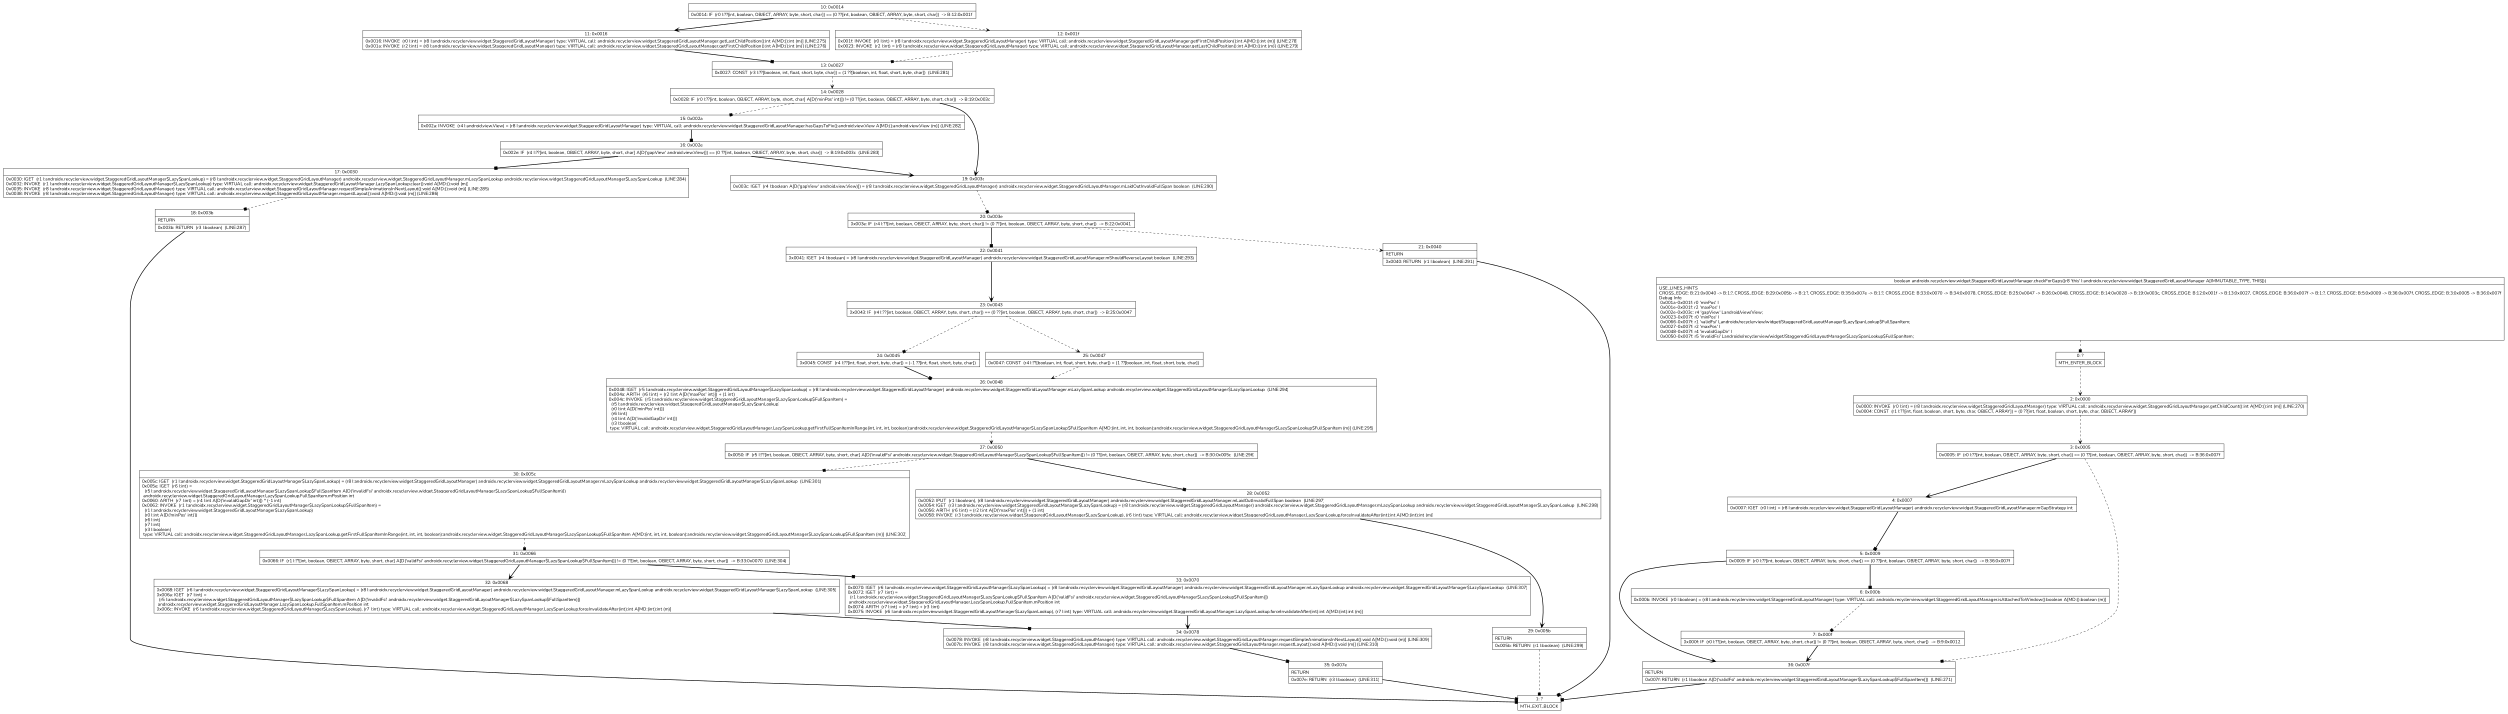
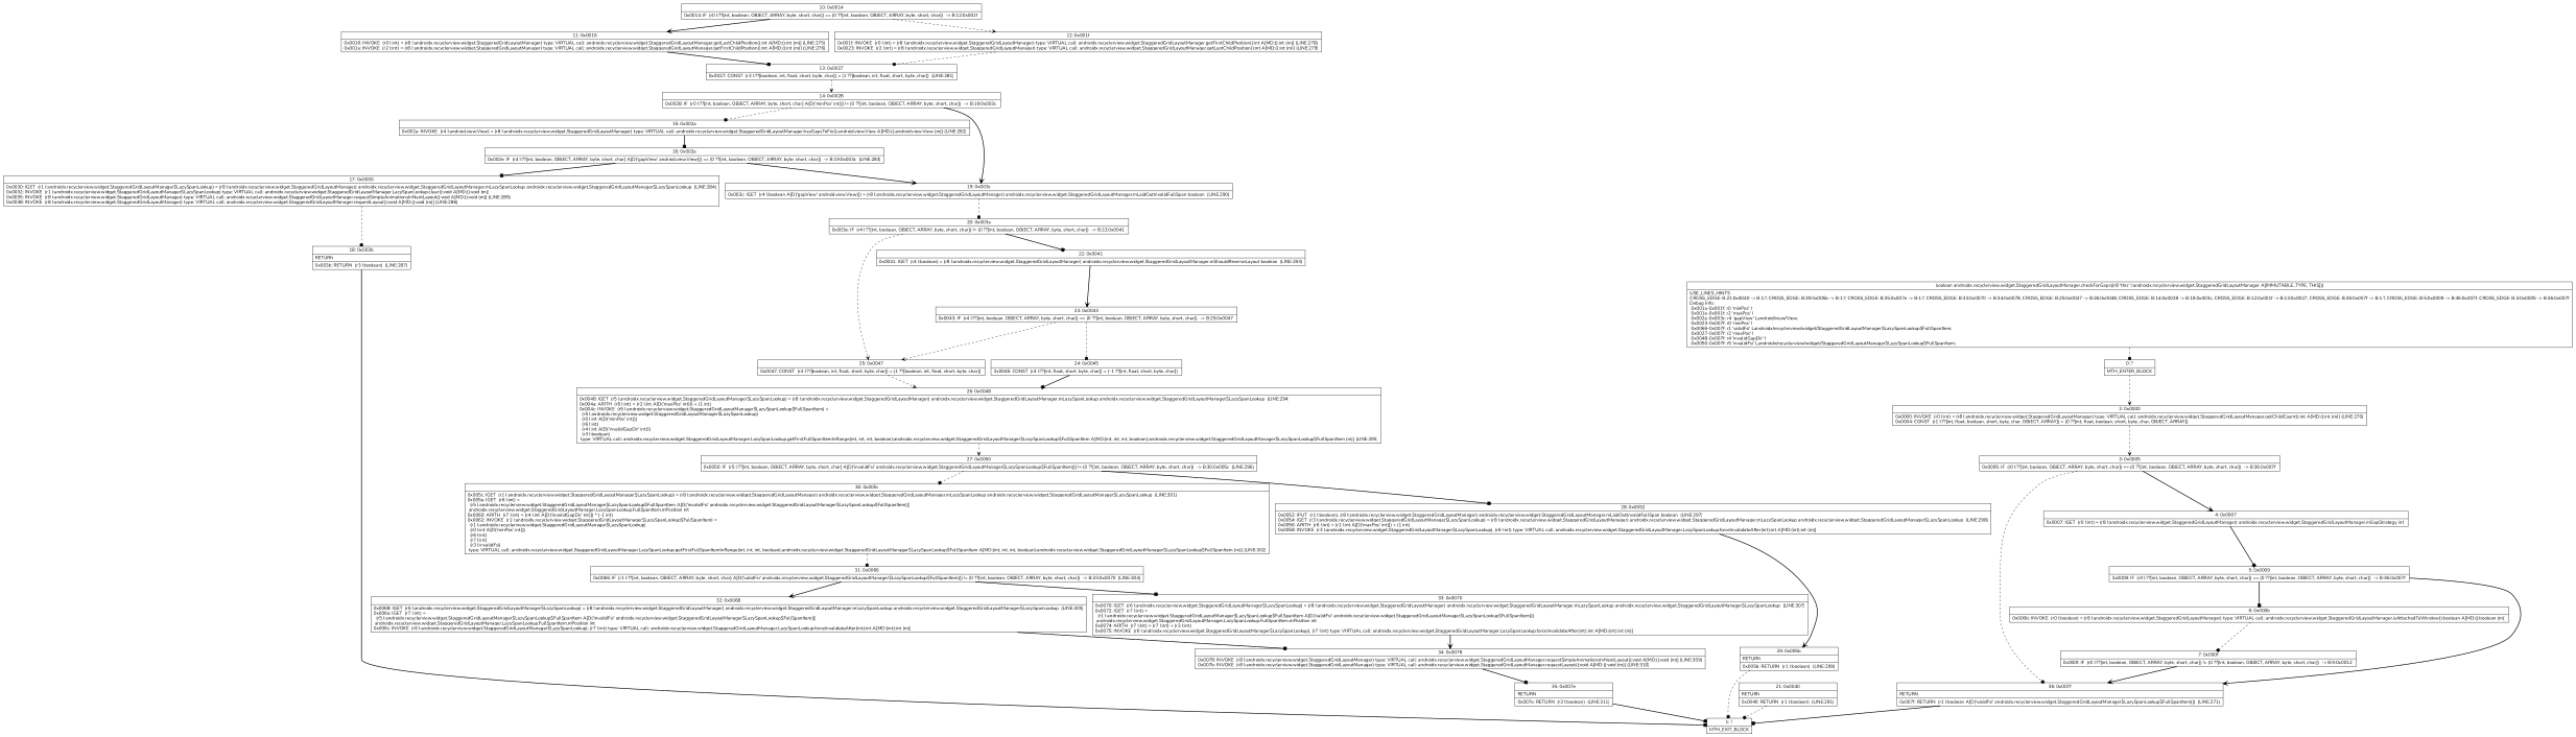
  digraph {
    fontname=Nunito
    node [fontname=Nunito shape=record]
    edge [arrowhead=box fontname=Nunito style=bold]
    n1 [label="{0\:\ ?|MTH_ENTER_BLOCK\l}"]
    n2 [label="{2\:\ 0x0000|0x0000: INVOKE  (r0 I:int) = (r8 I:androidx.recyclerview.widget.StaggeredGridLayoutManager) type: VIRTUAL call: androidx.recyclerview.widget.StaggeredGridLayoutManager.getChildCount():int A[MD:():int (m)] (LINE:270)\l0x0004: CONST  (r1 I:??[int, float, boolean, short, byte, char, OBJECT, ARRAY]) = (0 ??[int, float, boolean, short, byte, char, OBJECT, ARRAY]) \l}"]
    n3 [label="{3\:\ 0x0005|0x0005: IF  (r0 I:??[int, boolean, OBJECT, ARRAY, byte, short, char]) == (0 ??[int, boolean, OBJECT, ARRAY, byte, short, char])  \-\> B:36:0x007f \l}"]
    n4 [label="{4\:\ 0x0007|0x0007: IGET  (r0 I:int) = (r8 I:androidx.recyclerview.widget.StaggeredGridLayoutManager) androidx.recyclerview.widget.StaggeredGridLayoutManager.mGapStrategy int \l}"]
    n5 [label="{36\:\ 0x007f|RETURN\l|0x007f: RETURN  (r1 I:boolean A[D('validFsi' androidx.recyclerview.widget.StaggeredGridLayoutManager$LazySpanLookup$FullSpanItem)])  (LINE:271)\l}"]
    n6 [label="{5\:\ 0x0009|0x0009: IF  (r0 I:??[int, boolean, OBJECT, ARRAY, byte, short, char]) == (0 ??[int, boolean, OBJECT, ARRAY, byte, short, char])  \-\> B:36:0x007f \l}"]
    n7 [label="{1\:\ ?|MTH_EXIT_BLOCK\l}"]
    n8 [label="{6\:\ 0x000b|0x000b: INVOKE  (r0 I:boolean) = (r8 I:androidx.recyclerview.widget.StaggeredGridLayoutManager) type: VIRTUAL call: androidx.recyclerview.widget.StaggeredGridLayoutManager.isAttachedToWindow():boolean A[MD:():boolean (m)]\l}"]
    n9 [label="{7\:\ 0x000f|0x000f: IF  (r0 I:??[int, boolean, OBJECT, ARRAY, byte, short, char]) != (0 ??[int, boolean, OBJECT, ARRAY, byte, short, char])  \-\> B:9:0x0012 \l}"]
    n10 [label="{10\:\ 0x0014|0x0014: IF  (r0 I:??[int, boolean, OBJECT, ARRAY, byte, short, char]) == (0 ??[int, boolean, OBJECT, ARRAY, byte, short, char])  \-\> B:12:0x001f \l}"]
    n11 [label="{11\:\ 0x0016|0x0016: INVOKE  (r0 I:int) = (r8 I:androidx.recyclerview.widget.StaggeredGridLayoutManager) type: VIRTUAL call: androidx.recyclerview.widget.StaggeredGridLayoutManager.getLastChildPosition():int A[MD:():int (m)] (LINE:275)\l0x001a: INVOKE  (r2 I:int) = (r8 I:androidx.recyclerview.widget.StaggeredGridLayoutManager) type: VIRTUAL call: androidx.recyclerview.widget.StaggeredGridLayoutManager.getFirstChildPosition():int A[MD:():int (m)] (LINE:276)\l}"]
    n12 [label="{12\:\ 0x001f|0x001f: INVOKE  (r0 I:int) = (r8 I:androidx.recyclerview.widget.StaggeredGridLayoutManager) type: VIRTUAL call: androidx.recyclerview.widget.StaggeredGridLayoutManager.getFirstChildPosition():int A[MD:():int (m)] (LINE:278)\l0x0023: INVOKE  (r2 I:int) = (r8 I:androidx.recyclerview.widget.StaggeredGridLayoutManager) type: VIRTUAL call: androidx.recyclerview.widget.StaggeredGridLayoutManager.getLastChildPosition():int A[MD:():int (m)] (LINE:279)\l}"]
    n13 [label="{13\:\ 0x0027|0x0027: CONST  (r3 I:??[boolean, int, float, short, byte, char]) = (1 ??[boolean, int, float, short, byte, char])  (LINE:281)\l}"]
    n14 [label="{14\:\ 0x0028|0x0028: IF  (r0 I:??[int, boolean, OBJECT, ARRAY, byte, short, char] A[D('minPos' int)]) != (0 ??[int, boolean, OBJECT, ARRAY, byte, short, char])  \-\> B:19:0x003c \l}"]
    n15 [label="{15\:\ 0x002a|0x002a: INVOKE  (r4 I:android.view.View) = (r8 I:androidx.recyclerview.widget.StaggeredGridLayoutManager) type: VIRTUAL call: androidx.recyclerview.widget.StaggeredGridLayoutManager.hasGapsToFix():android.view.View A[MD:():android.view.View (m)] (LINE:282)\l}"]
    n16 [label="{19\:\ 0x003c|0x003c: IGET  (r4 I:boolean A[D('gapView' android.view.View)]) = (r8 I:androidx.recyclerview.widget.StaggeredGridLayoutManager) androidx.recyclerview.widget.StaggeredGridLayoutManager.mLaidOutInvalidFullSpan boolean  (LINE:290)\l}"]
    n17 [label="{16\:\ 0x002e|0x002e: IF  (r4 I:??[int, boolean, OBJECT, ARRAY, byte, short, char] A[D('gapView' android.view.View)]) == (0 ??[int, boolean, OBJECT, ARRAY, byte, short, char])  \-\> B:19:0x003c  (LINE:283)\l}"]
    n18 [label="{20\:\ 0x003e|0x003e: IF  (r4 I:??[int, boolean, OBJECT, ARRAY, byte, short, char]) != (0 ??[int, boolean, OBJECT, ARRAY, byte, short, char])  \-\> B:22:0x0041 \l}"]
    n19 [label="{17\:\ 0x0030|0x0030: IGET  (r1 I:androidx.recyclerview.widget.StaggeredGridLayoutManager$LazySpanLookup) = (r8 I:androidx.recyclerview.widget.StaggeredGridLayoutManager) androidx.recyclerview.widget.StaggeredGridLayoutManager.mLazySpanLookup androidx.recyclerview.widget.StaggeredGridLayoutManager$LazySpanLookup  (LINE:284)\l0x0032: INVOKE  (r1 I:androidx.recyclerview.widget.StaggeredGridLayoutManager$LazySpanLookup) type: VIRTUAL call: androidx.recyclerview.widget.StaggeredGridLayoutManager.LazySpanLookup.clear():void A[MD:():void (m)]\l0x0035: INVOKE  (r8 I:androidx.recyclerview.widget.StaggeredGridLayoutManager) type: VIRTUAL call: androidx.recyclerview.widget.StaggeredGridLayoutManager.requestSimpleAnimationsInNextLayout():void A[MD:():void (m)] (LINE:285)\l0x0038: INVOKE  (r8 I:androidx.recyclerview.widget.StaggeredGridLayoutManager) type: VIRTUAL call: androidx.recyclerview.widget.StaggeredGridLayoutManager.requestLayout():void A[MD:():void (m)] (LINE:286)\l}"]
    n20 [label="{18\:\ 0x003b|RETURN\l|0x003b: RETURN  (r3 I:boolean)  (LINE:287)\l}"]
    n21 [label="{21\:\ 0x0040|RETURN\l|0x0040: RETURN  (r1 I:boolean)  (LINE:291)\l}"]
    n22 [label="{22\:\ 0x0041|0x0041: IGET  (r4 I:boolean) = (r8 I:androidx.recyclerview.widget.StaggeredGridLayoutManager) androidx.recyclerview.widget.StaggeredGridLayoutManager.mShouldReverseLayout boolean  (LINE:293)\l}"]
    n23 [label="{23\:\ 0x0043|0x0043: IF  (r4 I:??[int, boolean, OBJECT, ARRAY, byte, short, char]) == (0 ??[int, boolean, OBJECT, ARRAY, byte, short, char])  \-\> B:25:0x0047 \l}"]
    n24 [label="{24\:\ 0x0045|0x0045: CONST  (r4 I:??[int, float, short, byte, char]) = (\-1 ??[int, float, short, byte, char]) \l}"]
    n25 [label="{25\:\ 0x0047|0x0047: CONST  (r4 I:??[boolean, int, float, short, byte, char]) = (1 ??[boolean, int, float, short, byte, char]) \l}"]
    n26 [label="{26\:\ 0x0048|0x0048: IGET  (r5 I:androidx.recyclerview.widget.StaggeredGridLayoutManager$LazySpanLookup) = (r8 I:androidx.recyclerview.widget.StaggeredGridLayoutManager) androidx.recyclerview.widget.StaggeredGridLayoutManager.mLazySpanLookup androidx.recyclerview.widget.StaggeredGridLayoutManager$LazySpanLookup  (LINE:294)\l0x004a: ARITH  (r6 I:int) = (r2 I:int A[D('maxPos' int)]) + (1 int) \l0x004c: INVOKE  (r5 I:androidx.recyclerview.widget.StaggeredGridLayoutManager$LazySpanLookup$FullSpanItem) = \l  (r5 I:androidx.recyclerview.widget.StaggeredGridLayoutManager$LazySpanLookup)\l  (r0 I:int A[D('minPos' int)])\l  (r6 I:int)\l  (r4 I:int A[D('invalidGapDir' int)])\l  (r3 I:boolean)\l type: VIRTUAL call: androidx.recyclerview.widget.StaggeredGridLayoutManager.LazySpanLookup.getFirstFullSpanItemInRange(int, int, int, boolean):androidx.recyclerview.widget.StaggeredGridLayoutManager$LazySpanLookup$FullSpanItem A[MD:(int, int, int, boolean):androidx.recyclerview.widget.StaggeredGridLayoutManager$LazySpanLookup$FullSpanItem (m)] (LINE:295)\l}"]
    n27 [label="{27\:\ 0x0050|0x0050: IF  (r5 I:??[int, boolean, OBJECT, ARRAY, byte, short, char] A[D('invalidFsi' androidx.recyclerview.widget.StaggeredGridLayoutManager$LazySpanLookup$FullSpanItem)]) != (0 ??[int, boolean, OBJECT, ARRAY, byte, short, char])  \-\> B:30:0x005c  (LINE:296)\l}"]
    n28 [label="{28\:\ 0x0052|0x0052: IPUT  (r1 I:boolean), (r8 I:androidx.recyclerview.widget.StaggeredGridLayoutManager) androidx.recyclerview.widget.StaggeredGridLayoutManager.mLaidOutInvalidFullSpan boolean  (LINE:297)\l0x0054: IGET  (r3 I:androidx.recyclerview.widget.StaggeredGridLayoutManager$LazySpanLookup) = (r8 I:androidx.recyclerview.widget.StaggeredGridLayoutManager) androidx.recyclerview.widget.StaggeredGridLayoutManager.mLazySpanLookup androidx.recyclerview.widget.StaggeredGridLayoutManager$LazySpanLookup  (LINE:298)\l0x0056: ARITH  (r6 I:int) = (r2 I:int A[D('maxPos' int)]) + (1 int) \l0x0058: INVOKE  (r3 I:androidx.recyclerview.widget.StaggeredGridLayoutManager$LazySpanLookup), (r6 I:int) type: VIRTUAL call: androidx.recyclerview.widget.StaggeredGridLayoutManager.LazySpanLookup.forceInvalidateAfter(int):int A[MD:(int):int (m)]\l}"]
-   n29 [label="{30\:\ 0x005c|0x005c: IGET  (r1 I:androidx.recyclerview.widget.StaggeredGridLayoutManager$LazySpanLookup) = (r8 I:androidx.recyclerview.widget.StaggeredGridLayoutManager) androidx.recyclerview.widget.StaggeredGridLayoutManager.mLazySpanLookup androidx.recyclerview.widget.StaggeredGridLayoutManager$LazySpanLookup  (LINE:301)\l0x005e: IGET  (r6 I:int) = \l  (r5 I:androidx.recyclerview.widget.StaggeredGridLayoutManager$LazySpanLookup$FullSpanItem A[D('invalidFsi' androidx.recyclerview.widget.StaggeredGridLayoutManager$LazySpanLookup$FullSpanItem)])\l androidx.recyclerview.widget.StaggeredGridLayoutManager.LazySpanLookup.FullSpanItem.mPosition int \l0x0060: ARITH  (r7 I:int) = (r4 I:int A[D('invalidGapDir' int)]) * (\-1 int) \l0x0062: INVOKE  (r1 I:androidx.recyclerview.widget.StaggeredGridLayoutManager$LazySpanLookup$FullSpanItem) = \l  (r1 I:androidx.recyclerview.widget.StaggeredGridLayoutManager$LazySpanLookup)\l  (r0 I:int A[D('minPos' int)])\l  (r6 I:int)\l  (r7 I:int)\l  (r3 I:boolean)\l type: VIRTUAL call: androidx.recyclerview.widget.StaggeredGridLayoutManager.LazySpanLookup.getFirstFullSpanItemInRange(int, int, int, boolean):androidx.recyclerview.widget.StaggeredGridLayoutManager$LazySpanLookup$FullSpanItem A[MD:(int, int, int, boolean):androidx.recyclerview.widget.StaggeredGridLayoutManager$LazySpanLookup$FullSpanItem (m)] (LINE:302)\l}"]
+   n29 [label="{30\:\ 0x005c|0x005c: IGET  (r1 I:androidx.recyclerview.widget.StaggeredGridLayoutManager$LazySpanLookup) = (r8 I:androidx.recyclerview.widget.StaggeredGridLayoutManager) androidx.recyclerview.widget.StaggeredGridLayoutManager.mLazySpanLookup androidx.recyclerview.widget.StaggeredGridLayoutManager$LazySpanLookup  (LINE:301)\l0x005e: IGET  (r6 I:int) = \l  (r5 I:androidx.recyclerview.widget.StaggeredGridLayoutManager$LazySpanLookup$FullSpanItem A[D('invalidFsi' androidx.recyclerview.widget.StaggeredGridLayoutManager$LazySpanLookup$FullSpanItem)])\l androidx.recyclerview.widget.StaggeredGridLayoutManager.LazySpanLookup.FullSpanItem.mPosition int \l0x0060: ARITH  (r7 I:int) = (r4 I:int A[D('invalidGapDir' int)]) * (\-1 int) \l0x0062: INVOKE  (r1 I:androidx.recyclerview.widget.StaggeredGridLayoutManager$LazySpanLookup$FullSpanItem) = \l  (r1 I:androidx.recyclerview.widget.StaggeredGridLayoutManager$LazySpanLookup)\l  (r0 I:int A[D('minPos' int)])\l  (r6 I:int)\l  (r7 I:int)\l  (r3 I:invalidFsi)\l type: VIRTUAL call: androidx.recyclerview.widget.StaggeredGridLayoutManager.LazySpanLookup.getFirstFullSpanItemInRange(int, int, int, boolean):androidx.recyclerview.widget.StaggeredGridLayoutManager$LazySpanLookup$FullSpanItem A[MD:(int, int, int, boolean):androidx.recyclerview.widget.StaggeredGridLayoutManager$LazySpanLookup$FullSpanItem (m)] (LINE:302)\l}"]
    n30 [label="{29\:\ 0x005b|RETURN\l|0x005b: RETURN  (r1 I:boolean)  (LINE:299)\l}"]
    n31 [label="{31\:\ 0x0066|0x0066: IF  (r1 I:??[int, boolean, OBJECT, ARRAY, byte, short, char] A[D('validFsi' androidx.recyclerview.widget.StaggeredGridLayoutManager$LazySpanLookup$FullSpanItem)]) != (0 ??[int, boolean, OBJECT, ARRAY, byte, short, char])  \-\> B:33:0x0070  (LINE:304)\l}"]
    n32 [label="{32\:\ 0x0068|0x0068: IGET  (r6 I:androidx.recyclerview.widget.StaggeredGridLayoutManager$LazySpanLookup) = (r8 I:androidx.recyclerview.widget.StaggeredGridLayoutManager) androidx.recyclerview.widget.StaggeredGridLayoutManager.mLazySpanLookup androidx.recyclerview.widget.StaggeredGridLayoutManager$LazySpanLookup  (LINE:305)\l0x006a: IGET  (r7 I:int) = \l  (r5 I:androidx.recyclerview.widget.StaggeredGridLayoutManager$LazySpanLookup$FullSpanItem A[D('invalidFsi' androidx.recyclerview.widget.StaggeredGridLayoutManager$LazySpanLookup$FullSpanItem)])\l androidx.recyclerview.widget.StaggeredGridLayoutManager.LazySpanLookup.FullSpanItem.mPosition int \l0x006c: INVOKE  (r6 I:androidx.recyclerview.widget.StaggeredGridLayoutManager$LazySpanLookup), (r7 I:int) type: VIRTUAL call: androidx.recyclerview.widget.StaggeredGridLayoutManager.LazySpanLookup.forceInvalidateAfter(int):int A[MD:(int):int (m)]\l}"]
    n33 [label="{33\:\ 0x0070|0x0070: IGET  (r6 I:androidx.recyclerview.widget.StaggeredGridLayoutManager$LazySpanLookup) = (r8 I:androidx.recyclerview.widget.StaggeredGridLayoutManager) androidx.recyclerview.widget.StaggeredGridLayoutManager.mLazySpanLookup androidx.recyclerview.widget.StaggeredGridLayoutManager$LazySpanLookup  (LINE:307)\l0x0072: IGET  (r7 I:int) = \l  (r1 I:androidx.recyclerview.widget.StaggeredGridLayoutManager$LazySpanLookup$FullSpanItem A[D('validFsi' androidx.recyclerview.widget.StaggeredGridLayoutManager$LazySpanLookup$FullSpanItem)])\l androidx.recyclerview.widget.StaggeredGridLayoutManager.LazySpanLookup.FullSpanItem.mPosition int \l0x0074: ARITH  (r7 I:int) = (r7 I:int) + (r3 I:int) \l0x0075: INVOKE  (r6 I:androidx.recyclerview.widget.StaggeredGridLayoutManager$LazySpanLookup), (r7 I:int) type: VIRTUAL call: androidx.recyclerview.widget.StaggeredGridLayoutManager.LazySpanLookup.forceInvalidateAfter(int):int A[MD:(int):int (m)]\l}"]
    n34 [label="{34\:\ 0x0078|0x0078: INVOKE  (r8 I:androidx.recyclerview.widget.StaggeredGridLayoutManager) type: VIRTUAL call: androidx.recyclerview.widget.StaggeredGridLayoutManager.requestSimpleAnimationsInNextLayout():void A[MD:():void (m)] (LINE:309)\l0x007b: INVOKE  (r8 I:androidx.recyclerview.widget.StaggeredGridLayoutManager) type: VIRTUAL call: androidx.recyclerview.widget.StaggeredGridLayoutManager.requestLayout():void A[MD:():void (m)] (LINE:310)\l}"]
    n35 [label="{35\:\ 0x007e|RETURN\l|0x007e: RETURN  (r3 I:boolean)  (LINE:311)\l}"]
    n36 [label="{boolean androidx.recyclerview.widget.StaggeredGridLayoutManager.checkForGaps((r8 'this' I:androidx.recyclerview.widget.StaggeredGridLayoutManager A[IMMUTABLE_TYPE, THIS]))  | USE_LINES_HINTS\lCROSS_EDGE: B:21:0x0040 \-\> B:1:?, CROSS_EDGE: B:29:0x005b \-\> B:1:?, CROSS_EDGE: B:35:0x007e \-\> B:1:?, CROSS_EDGE: B:33:0x0070 \-\> B:34:0x0078, CROSS_EDGE: B:25:0x0047 \-\> B:26:0x0048, CROSS_EDGE: B:14:0x0028 \-\> B:19:0x003c, CROSS_EDGE: B:12:0x001f \-\> B:13:0x0027, CROSS_EDGE: B:36:0x007f \-\> B:1:?, CROSS_EDGE: B:5:0x0009 \-\> B:36:0x007f, CROSS_EDGE: B:3:0x0005 \-\> B:36:0x007f\lDebug Info:\l  0x001a\-0x001f: r0 'minPos' I\l  0x001e\-0x001f: r2 'maxPos' I\l  0x002e\-0x003c: r4 'gapView' Landroid\/view\/View;\l  0x0023\-0x007f: r0 'minPos' I\l  0x0066\-0x007f: r1 'validFsi' Landroidx\/recyclerview\/widget\/StaggeredGridLayoutManager$LazySpanLookup$FullSpanItem;\l  0x0027\-0x007f: r2 'maxPos' I\l  0x0048\-0x007f: r4 'invalidGapDir' I\l  0x0050\-0x007f: r5 'invalidFsi' Landroidx\/recyclerview\/widget\/StaggeredGridLayoutManager$LazySpanLookup$FullSpanItem;\l}"]
    n1 -> n2 [arrowhead=vee style=dashed]
    n2 -> n3 [arrowhead=vee style=dashed]
    n3 -> n4 [arrowhead=vee]
    n3 -> n5 [style=dashed]
    n4 -> n6
    n5 -> n7
    n6 -> n5 [arrowhead=vee]
    n6 -> n8
    n8 -> n9 [style=dashed]
    n9 -> n5 [arrowhead=vee]
    n10 -> n11 [arrowhead=vee]
    n10 -> n12 [arrowhead=vee style=dashed]
    n11 -> n13
    n12 -> n13 [style=dashed]
    n13 -> n14 [arrowhead=vee style=dashed]
    n14 -> n15 [style=dashed]
    n14 -> n16 [arrowhead=vee]
    n15 -> n17
    n16 -> n18 [style=dashed]
    n17 -> n16 [arrowhead=vee]
    n17 -> n19
-   n18 -> n21 [arrowhead=vee style=dashed]
+   n18 -> n25 [arrowhead=vee style=dashed]
    n18 -> n22
    n19 -> n20 [style=dashed]
    n20 -> n7
-   n21 -> n7
+   n21 -> n7 [style=dashed]
    n22 -> n23 [arrowhead=vee]
    n23 -> n24 [style=dashed]
    n23 -> n25 [arrowhead=vee style=dashed]
    n24 -> n26
    n25 -> n26 [arrowhead=vee style=dashed]
    n26 -> n27 [arrowhead=vee style=dashed]
    n27 -> n28
    n27 -> n29 [style=dashed]
    n28 -> n30 [arrowhead=vee]
    n29 -> n31 [style=dashed]
    n30 -> n7 [style=dashed]
    n31 -> n32 [arrowhead=vee]
    n31 -> n33
    n32 -> n34
    n33 -> n34 [arrowhead=vee]
    n34 -> n35
    n35 -> n7
    n36 -> n1 [style=dashed]
  }
